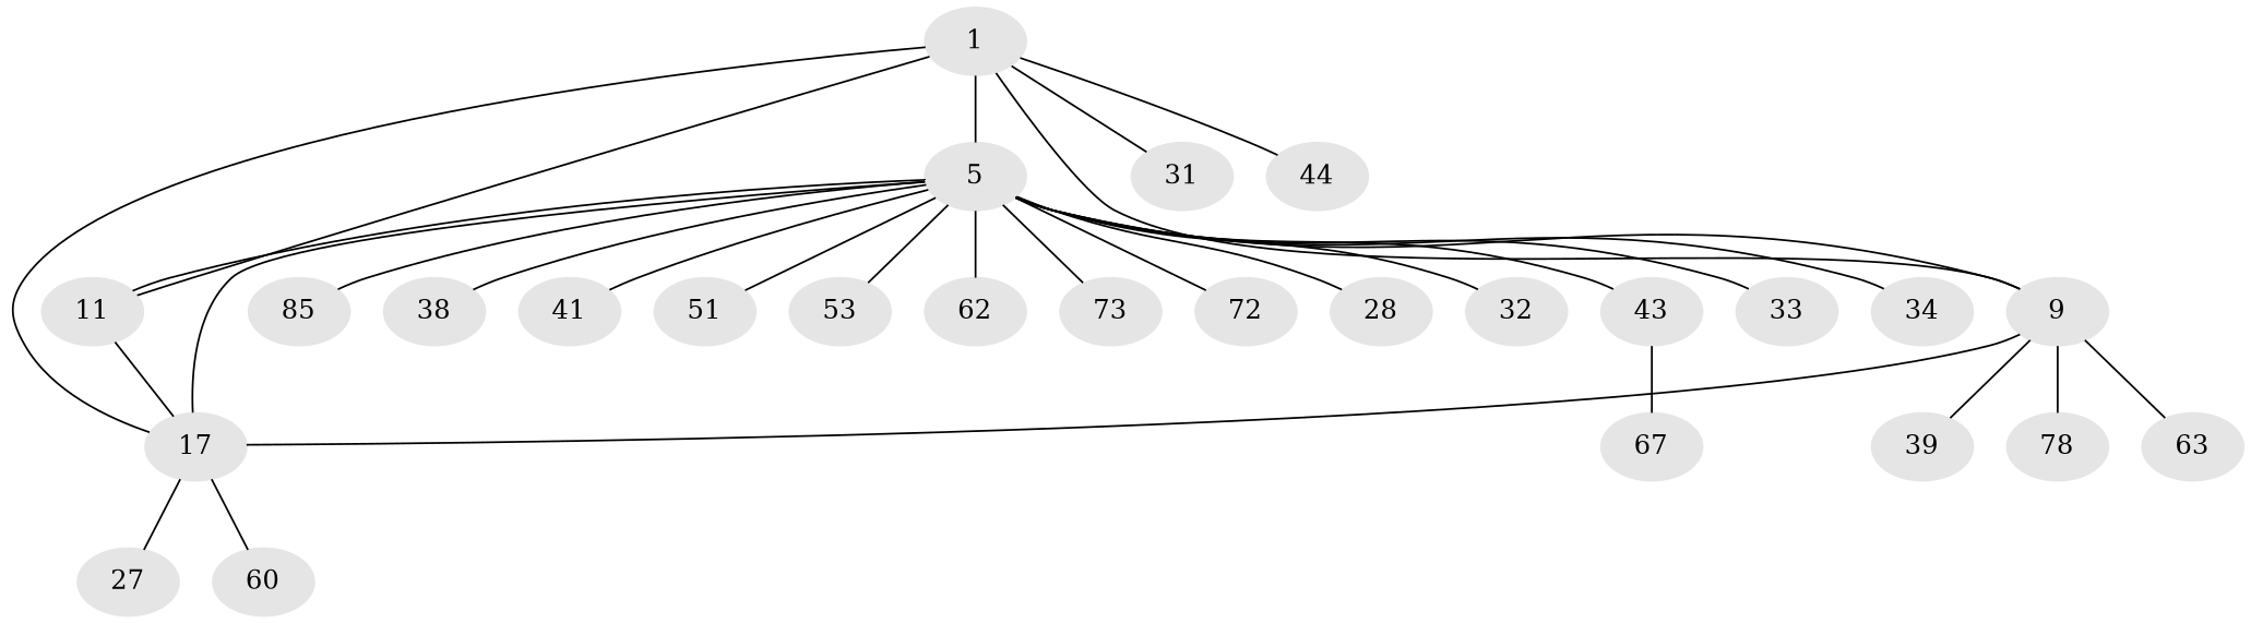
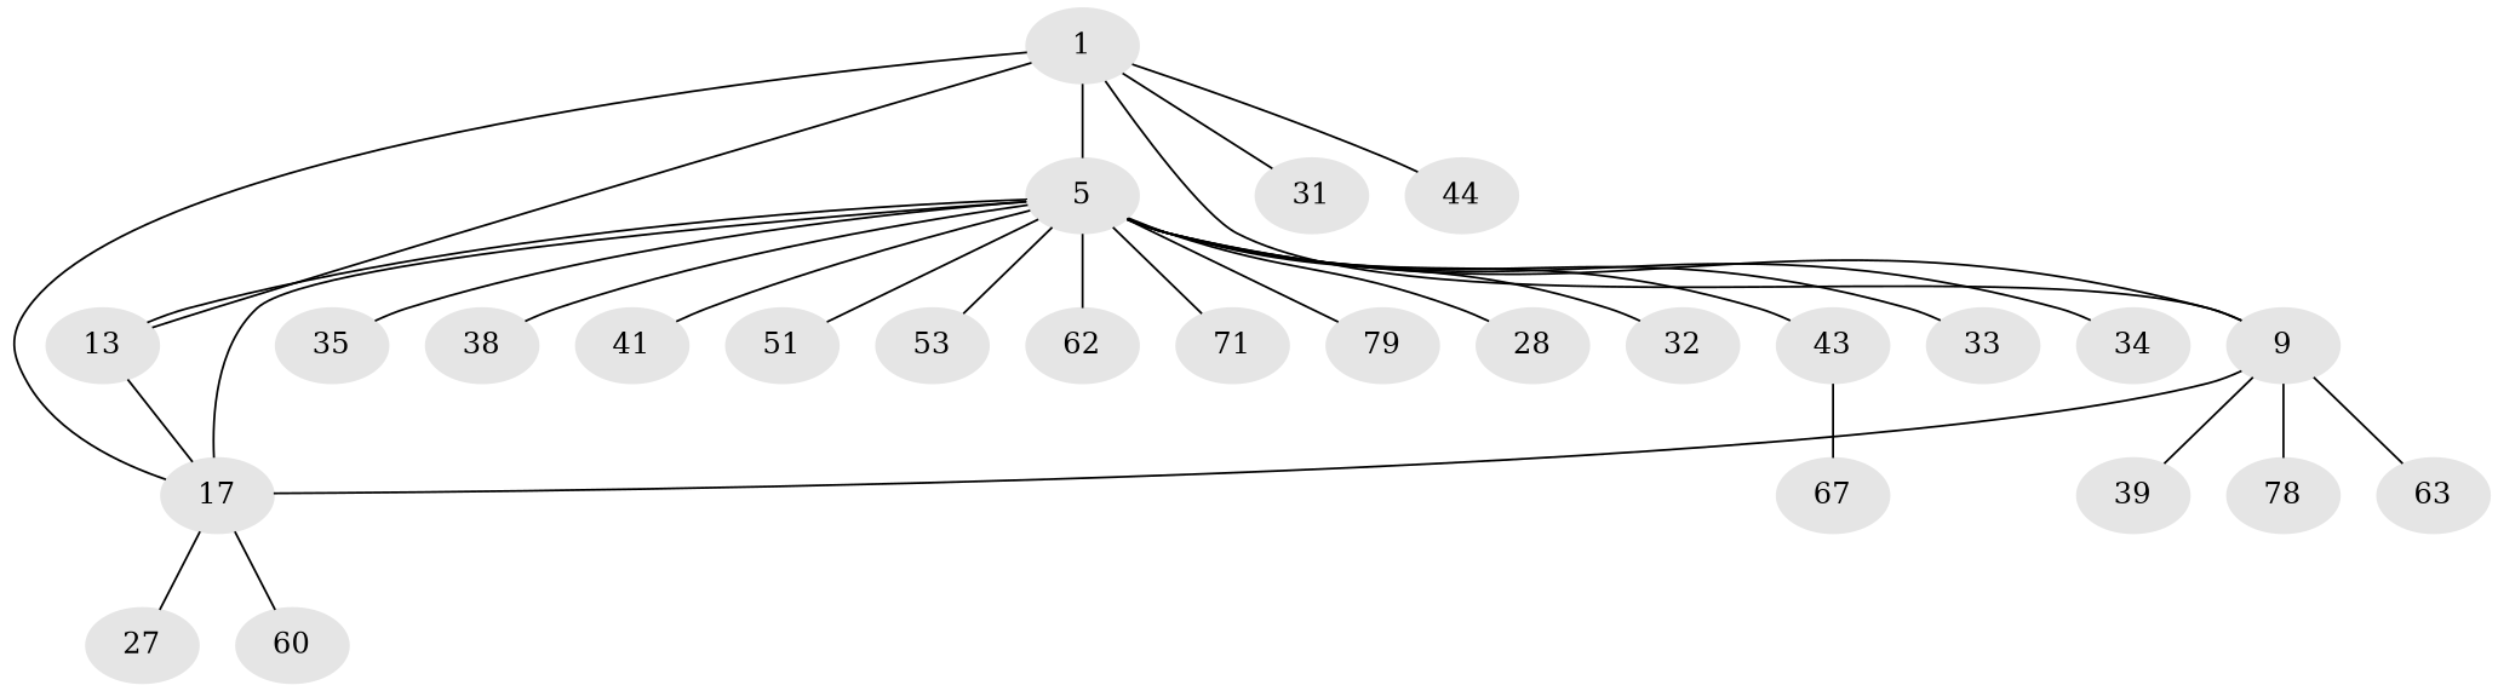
  graph {
    node [color=gray90 style=filled]
    1 [super="+2+3"]
    5 [super="+18+8+57+6"]
    9 [super="+59+54+77+10+11"]
-   13 [super="+15" label=11]
+   13 [super="+15"]
    17 [super="+74+68+20+19"]
    31
    44
    28
    32
    33 [super="+36"]
    34
-   35 [super="+45" label=85]
+   35 [super="+45"]
    38
    41
    43 [super="+63"]
    51
    53
    62
-   71 [label=73]
-   72 [super="+81+79"]
+   71
+   72 [super="+81+79" label=79]
    n21 [label=63 super="+24"]
    39
    n23 [label=78]
    27
    60
    67
    1 -- 5 [weight=5]
    1 -- 9 [weight=3]
    1 -- 13
    1 -- 17
    1 -- 31
    1 -- 44
    5 -- 9 [weight=5]
    5 -- 13 [weight=5]
    5 -- 17 [weight=4]
    5 -- 28
    5 -- 32
    5 -- 33
    5 -- 34
    5 -- 35
    5 -- 38
    5 -- 41
    5 -- 43 [weight=2]
    5 -- 51
    5 -- 53
    5 -- 62
    5 -- 71
    5 -- 72
    9 -- 17
    9 -- n21
    9 -- 39
    9 -- n23
    13 -- 17
    17 -- 27
    17 -- 60
    43 -- 67
  }
